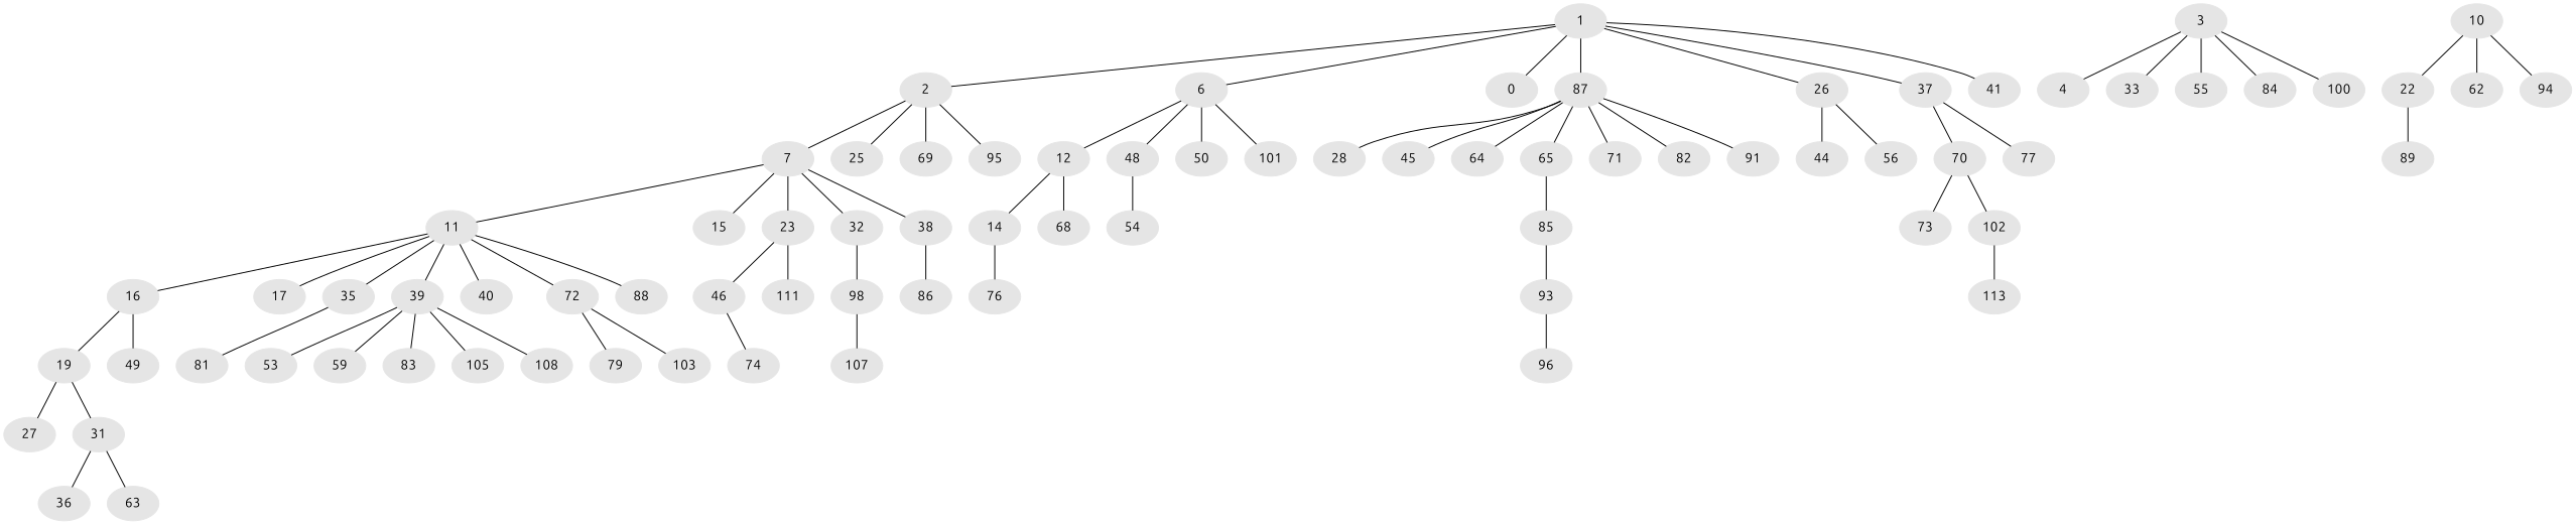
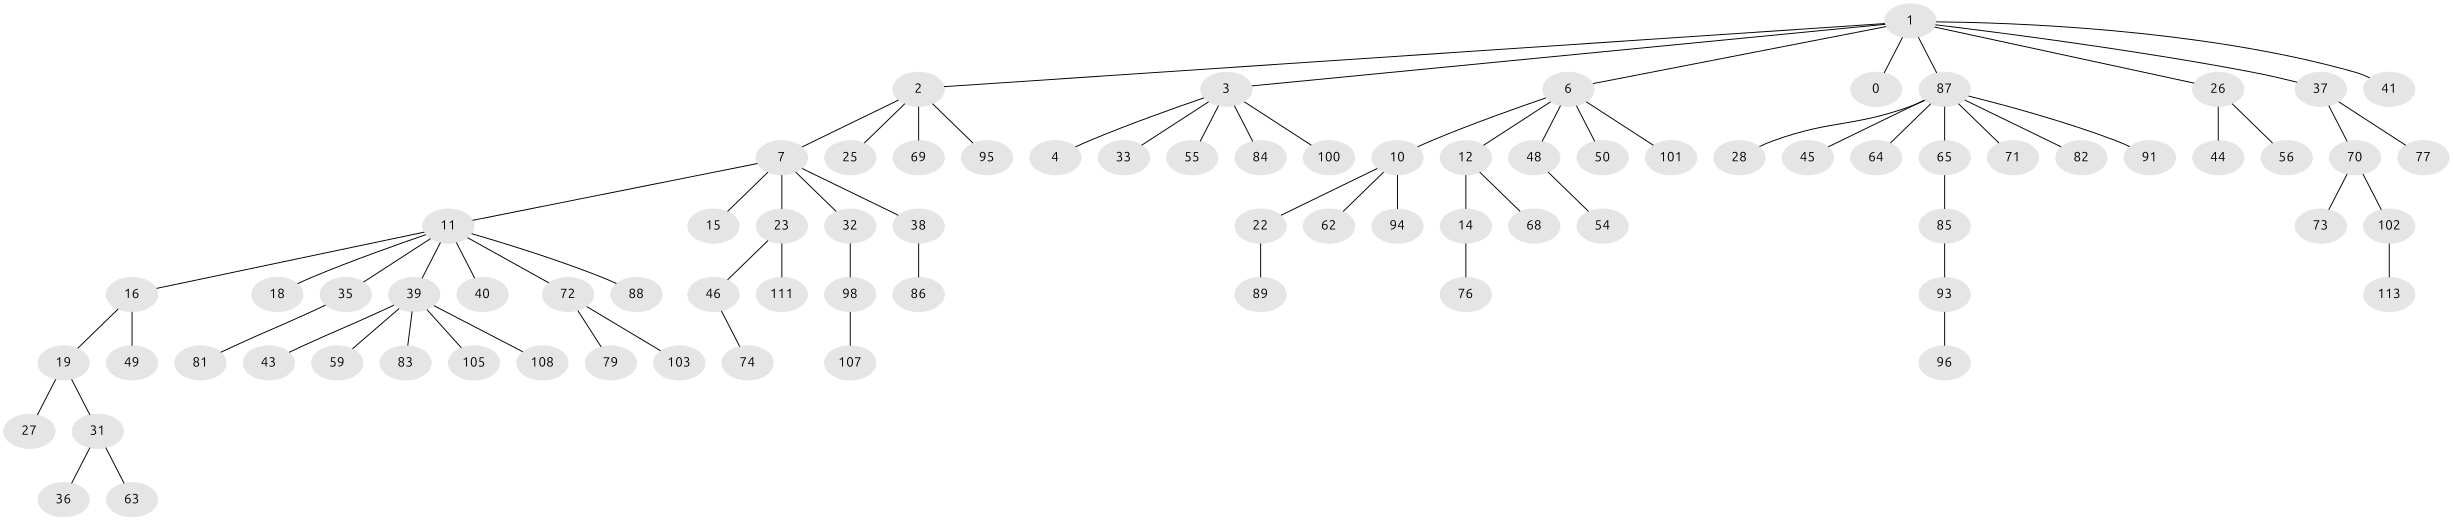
  graph {
    fontname=Ubuntu
    node [color=gray90 fontname=Ubuntu style=filled]
    edge [fontname=Ubuntu]
    1 [super="+5"]
    2 [super="+51"]
    3 [super="+24"]
    6 [super="+30"]
    n5 [label=0 super="+109"]
    n6 [label=87 super="+20"]
    26 [super="+43"]
    37 [super="+66"]
    41
    7
    25
    69 [super="+104"]
    95
    4 [super="+8"]
    33
    55
    84
    100
    10 [super="+42"]
    12 [super="+29"]
    48
    50
    101
    28 [super="+87"]
    45
    64
    65 [super="+90"]
    71
    82
    91
    44 [super="+99"]
    56
    70
    77
    11 [super="+13"]
    15 [super="+110"]
    23 [super="+34"]
    32 [super="+75"]
    38 [super="+52"]
    22 [super="+58"]
    62
    94
    14 [super="+60"]
    68
    54 [super="+97"]
    16
-   18 [super="+21" label=17]
+   18 [super="+21"]
    35 [super="+47"]
    39 [super="+57"]
    40
    72 [super="+80"]
    88
    46 [super="+78"]
    111
    98
    86
    89
    19 [super="+61"]
    49
    81
-   53
+   53 [label=43]
    59
    83
    105
    108
    79
    103
    76
    27
    31 [super="+67"]
    85
    36 [super="+92"]
    63
    74
    107
    73 [super="+112"]
    102 [super="+106"]
    93
    113
    96
    1 -- 2
+   1 -- 3
    1 -- 6
    1 -- n5
    1 -- n6
    1 -- 26
    1 -- 37
    1 -- 41
    2 -- 7
    2 -- 25
    2 -- 69
    2 -- 95
    3 -- 4
    3 -- 33
    3 -- 55
    3 -- 84
    3 -- 100
+   6 -- 10
    6 -- 12
    6 -- 48
    6 -- 50
    6 -- 101
    n6 -- 28
    n6 -- 45
    n6 -- 64
    n6 -- 65
    n6 -- 71
    n6 -- 82
    n6 -- 91
    26 -- 44
    26 -- 56
    37 -- 70
    37 -- 77
    7 -- 11
    7 -- 15
    7 -- 23
    7 -- 32
    7 -- 38
    10 -- 22
    10 -- 62
    10 -- 94
    12 -- 14
    12 -- 68
    48 -- 54
    65 -- 85
    70 -- 73
    70 -- 102
    11 -- 16
    11 -- 18
    11 -- 35
    11 -- 39
    11 -- 40
    11 -- 72
    11 -- 88
    23 -- 46
    23 -- 111
    32 -- 98
    38 -- 86
    22 -- 89
    14 -- 76
    16 -- 19
    16 -- 49
    35 -- 81
    39 -- 53
    39 -- 59
    39 -- 83
    39 -- 105
    39 -- 108
    72 -- 79
    72 -- 103
    46 -- 74
    98 -- 107
    19 -- 27
    19 -- 31
    31 -- 36
    31 -- 63
    85 -- 93
    102 -- 113
    93 -- 96
  }
